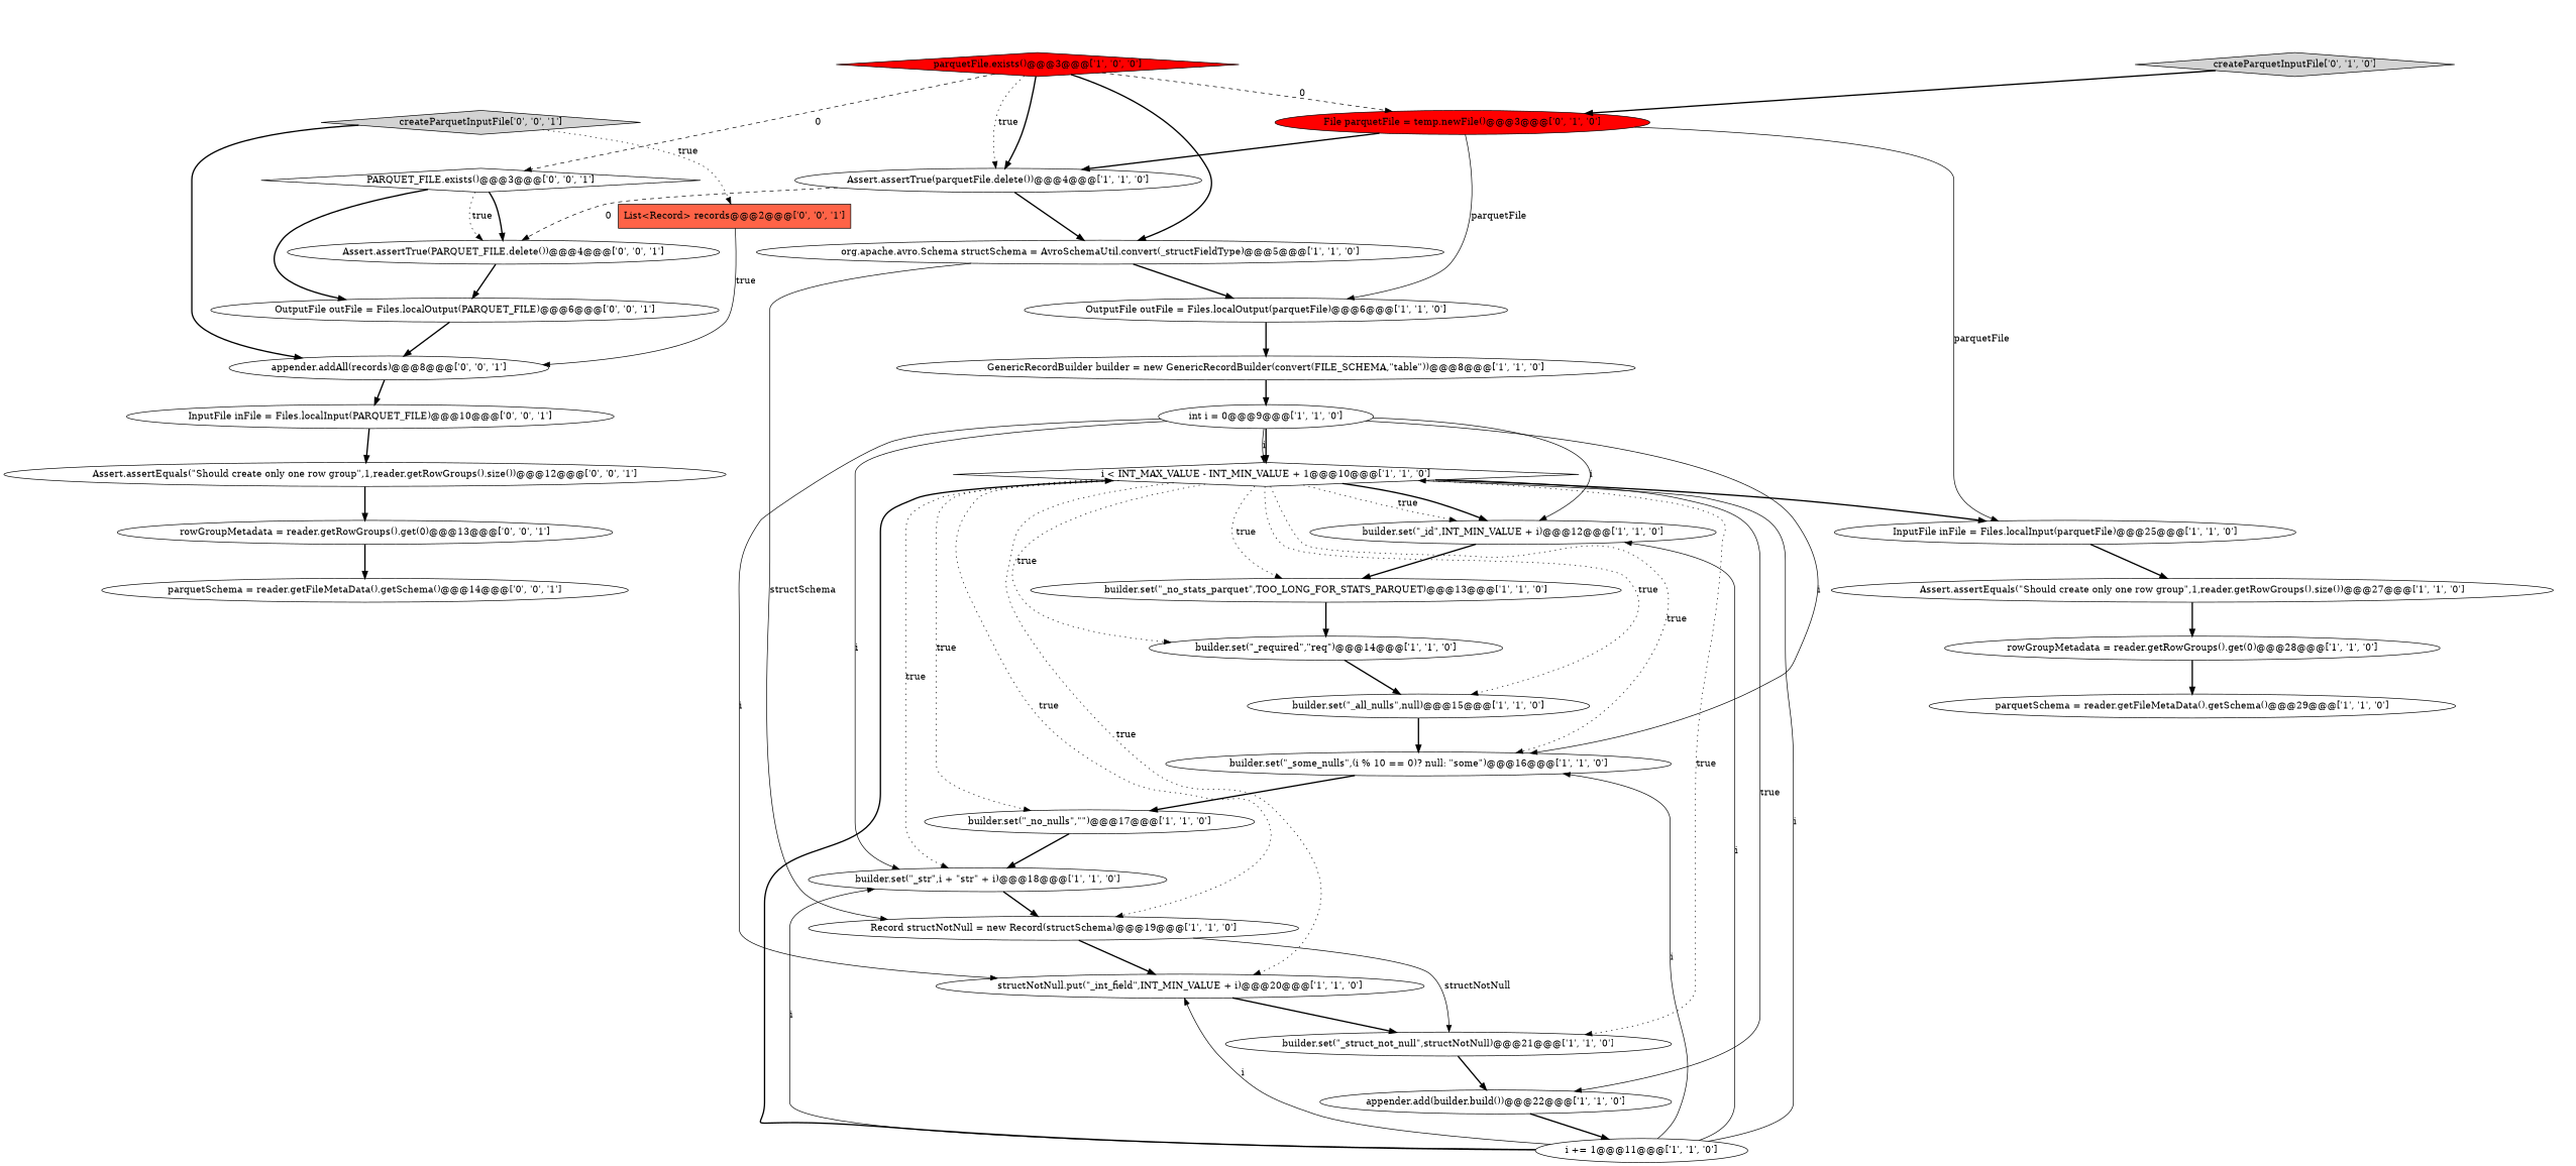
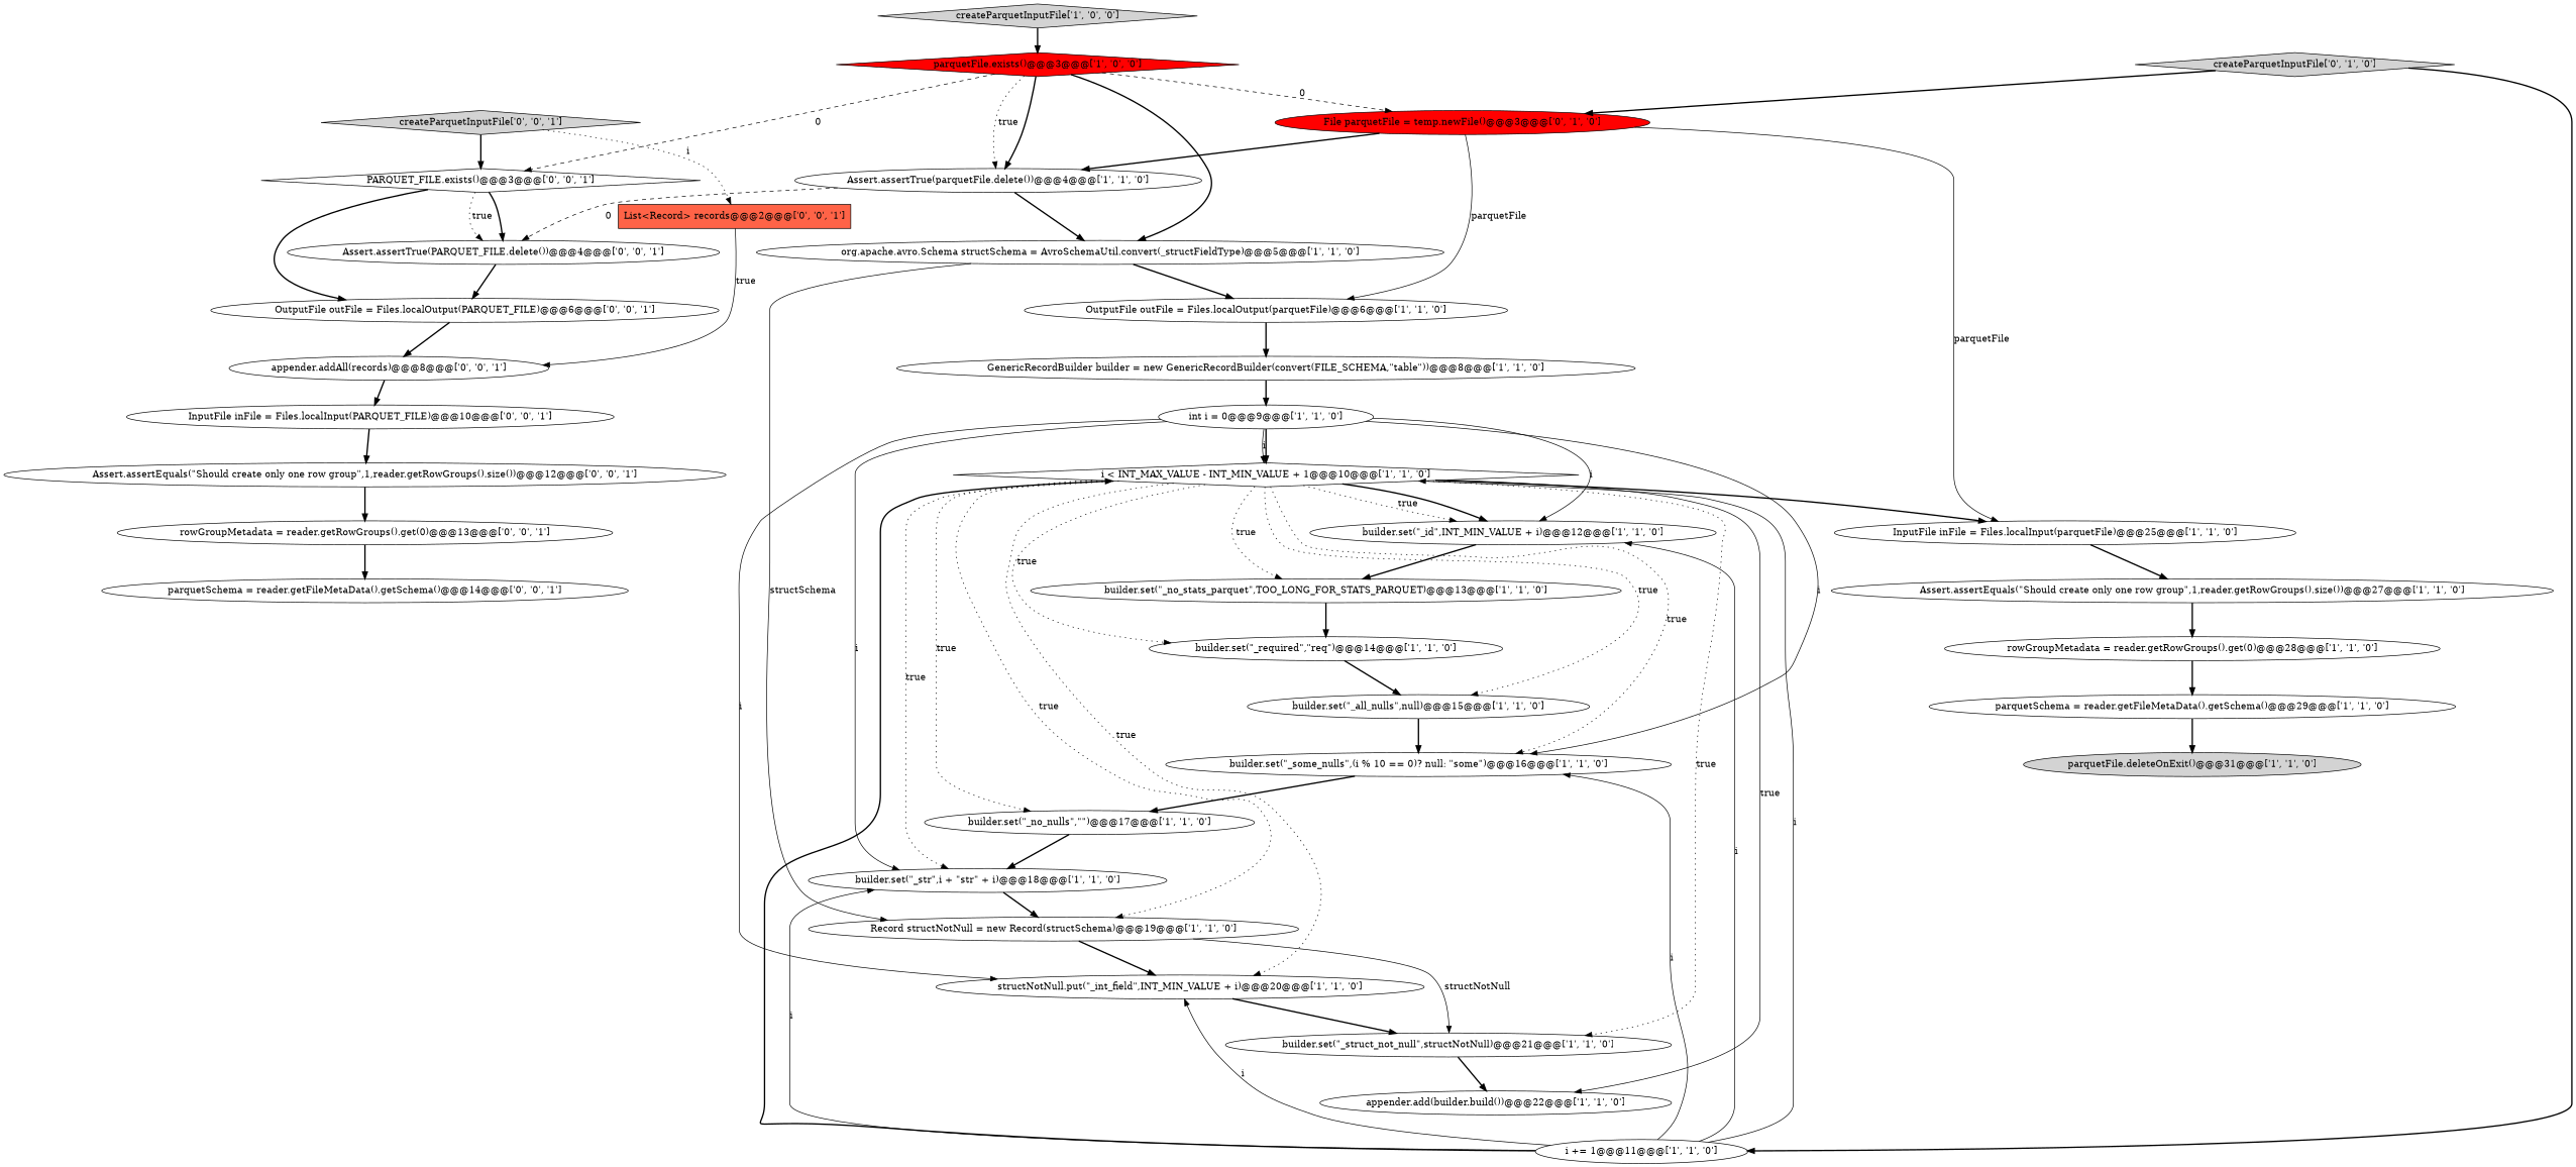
  digraph {
    node [fillcolor=white shape=ellipse style=filled]
    edge [style=bold]
+   n1 [fillcolor=lightgray label="parquetFile.deleteOnExit()@@@31@@@['1', '1', '0']"]
    n2 [label="Assert.assertEquals(\"Should create only one row group\",1,reader.getRowGroups().size())@@@27@@@['1', '1', '0']"]
    n3 [label="rowGroupMetadata = reader.getRowGroups().get(0)@@@28@@@['1', '1', '0']"]
    n4 [label="parquetSchema = reader.getFileMetaData().getSchema()@@@29@@@['1', '1', '0']"]
    n5 [label="i += 1@@@11@@@['1', '1', '0']"]
    n6 [label="builder.set(\"_id\",INT_MIN_VALUE + i)@@@12@@@['1', '1', '0']"]
    n7 [label="structNotNull.put(\"_int_field\",INT_MIN_VALUE + i)@@@20@@@['1', '1', '0']"]
    n8 [label="builder.set(\"_some_nulls\",(i % 10 == 0)? null: \"some\")@@@16@@@['1', '1', '0']"]
    n9 [label="i < INT_MAX_VALUE - INT_MIN_VALUE + 1@@@10@@@['1', '1', '0']" shape=diamond]
    n10 [label="builder.set(\"_str\",i + \"str\" + i)@@@18@@@['1', '1', '0']"]
    n11 [label="builder.set(\"_no_stats_parquet\",TOO_LONG_FOR_STATS_PARQUET)@@@13@@@['1', '1', '0']"]
    n12 [label="builder.set(\"_struct_not_null\",structNotNull)@@@21@@@['1', '1', '0']"]
    n13 [label="builder.set(\"_no_nulls\",\"\")@@@17@@@['1', '1', '0']"]
    n14 [label="InputFile inFile = Files.localInput(parquetFile)@@@25@@@['1', '1', '0']"]
    n15 [label="Record structNotNull = new Record(structSchema)@@@19@@@['1', '1', '0']"]
    n16 [label="appender.add(builder.build())@@@22@@@['1', '1', '0']"]
    n17 [label="builder.set(\"_all_nulls\",null)@@@15@@@['1', '1', '0']"]
    n18 [label="builder.set(\"_required\",\"req\")@@@14@@@['1', '1', '0']"]
    n19 [fillcolor=red label="File parquetFile = temp.newFile()@@@3@@@['0', '1', '0']"]
    n20 [label="Assert.assertTrue(parquetFile.delete())@@@4@@@['1', '1', '0']"]
    n21 [label="OutputFile outFile = Files.localOutput(parquetFile)@@@6@@@['1', '1', '0']"]
    n22 [label="Assert.assertTrue(PARQUET_FILE.delete())@@@4@@@['0', '0', '1']"]
    n23 [label="org.apache.avro.Schema structSchema = AvroSchemaUtil.convert(_structFieldType)@@@5@@@['1', '1', '0']"]
    n24 [label="GenericRecordBuilder builder = new GenericRecordBuilder(convert(FILE_SCHEMA,\"table\"))@@@8@@@['1', '1', '0']"]
    n25 [fillcolor=lightgray label="createParquetInputFile['0', '1', '0']" shape=diamond]
    n26 [label="OutputFile outFile = Files.localOutput(PARQUET_FILE)@@@6@@@['0', '0', '1']"]
    n27 [label="appender.addAll(records)@@@8@@@['0', '0', '1']"]
    n28 [label="int i = 0@@@9@@@['1', '1', '0']"]
+   n29 [fillcolor=lightgray label="createParquetInputFile['1', '0', '0']" shape=diamond]
    n30 [fillcolor=red label="parquetFile.exists()@@@3@@@['1', '0', '0']" shape=diamond]
    n31 [label="PARQUET_FILE.exists()@@@3@@@['0', '0', '1']" shape=diamond]
    n32 [label="parquetSchema = reader.getFileMetaData().getSchema()@@@14@@@['0', '0', '1']"]
    n33 [label="Assert.assertEquals(\"Should create only one row group\",1,reader.getRowGroups().size())@@@12@@@['0', '0', '1']"]
    n34 [label="rowGroupMetadata = reader.getRowGroups().get(0)@@@13@@@['0', '0', '1']"]
    n35 [label="InputFile inFile = Files.localInput(PARQUET_FILE)@@@10@@@['0', '0', '1']"]
    n36 [fillcolor=tomato label="List<Record> records@@@2@@@['0', '0', '1']" shape=box]
    n37 [fillcolor=lightgray label="createParquetInputFile['0', '0', '1']" shape=diamond]
    n2 -> n3
    n3 -> n4
+   n4 -> n1
    n5 -> n6 [label=i style=solid]
    n5 -> n7 [label=i style=solid]
    n5 -> n8 [label=i style=solid]
    n5 -> n9 [label=i style=solid]
    n5 -> n9
    n5 -> n10 [label=i style=solid]
    n6 -> n11
    n7 -> n12
    n8 -> n13
    n9 -> n6
    n9 -> n6 [label=true style=dotted]
    n9 -> n7 [label=true style=dotted]
    n9 -> n8 [label=true style=dotted]
    n9 -> n10 [label=true style=dotted]
    n9 -> n11 [label=true style=dotted]
    n9 -> n12 [label=true style=dotted]
    n9 -> n13 [label=true style=dotted]
    n9 -> n14
    n9 -> n15 [label=true style=dotted]
    n9 -> n16 [label=true style=solid]
    n9 -> n17 [label=true style=dotted]
    n9 -> n18 [label=true style=dotted]
    n10 -> n15
    n11 -> n18
    n12 -> n16
    n13 -> n10
    n14 -> n2
    n15 -> n7
    n15 -> n12 [label=structNotNull style=solid]
-   n16 -> n5
+   n25 -> n5
    n17 -> n8
    n18 -> n17
    n19 -> n14 [label=parquetFile style=solid]
    n19 -> n20
    n19 -> n21 [label=parquetFile style=solid]
    n20 -> n22 [label=0 style=dashed]
    n20 -> n23
    n21 -> n24
    n22 -> n26
    n23 -> n15 [label=structSchema style=solid]
    n23 -> n21
    n24 -> n28
    n25 -> n19
    n26 -> n27
    n27 -> n35
    n28 -> n6 [label=i style=solid]
    n28 -> n7 [label=i style=solid]
    n28 -> n8 [label=i style=solid]
    n28 -> n9 [label=i style=solid]
    n28 -> n9
    n28 -> n10 [label=i style=solid]
+   n29 -> n30
    n30 -> n19 [label=0 style=dashed]
    n30 -> n20
    n30 -> n20 [label=true style=dotted]
    n30 -> n23
    n30 -> n31 [label=0 style=dashed]
    n31 -> n22
    n31 -> n22 [label=true style=dotted]
    n31 -> n26
    n33 -> n34
    n34 -> n32
    n35 -> n33
    n36 -> n27 [label=true style=solid]
-   n37 -> n27
-   n37 -> n36 [label=true style=dotted]
+   n37 -> n31
+   n37 -> n36 [label=i style=dotted]
  }
